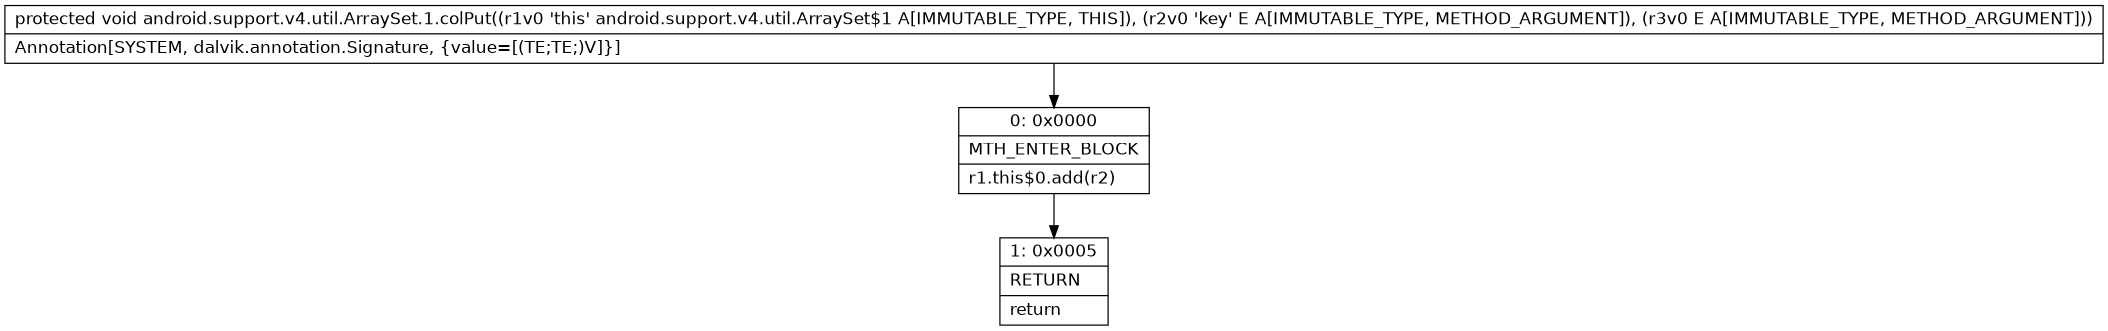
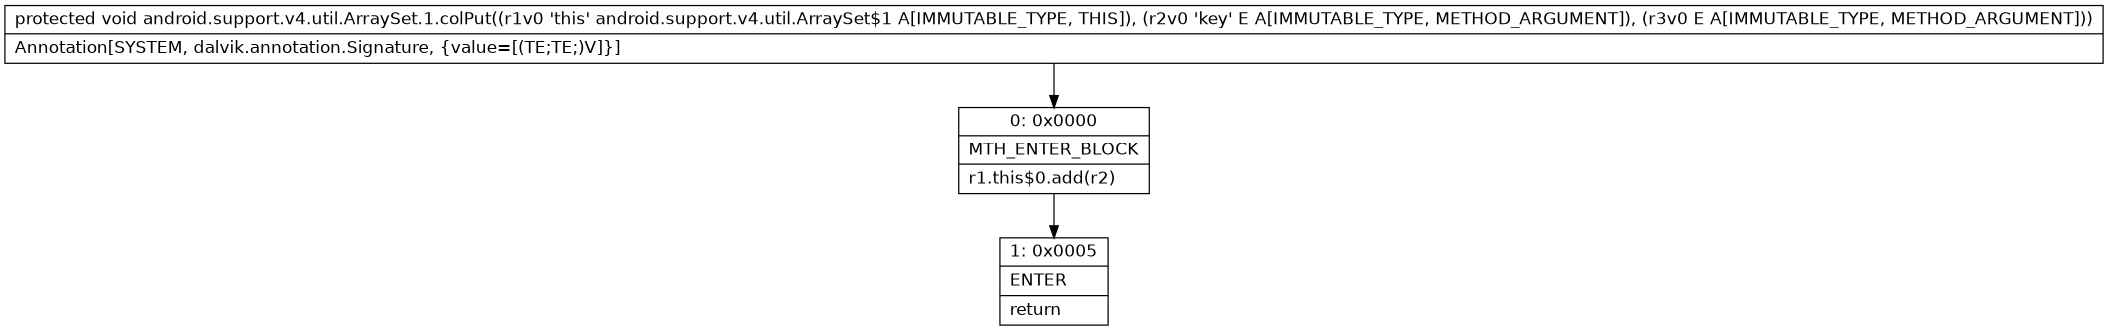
  digraph {
    fontname="DejaVu Sans"
    node [shape=record fontname="DejaVu Sans"]
    edge [fontname="DejaVu Sans"]
    n1 [label="{0\:\ 0x0000|MTH_ENTER_BLOCK\l|r1.this$0.add(r2)\l}"]
-   n2 [label="{1\:\ 0x0005|RETURN\l|return\l}"]
+   n2 [label="{1\:\ 0x0005|ENTER\l|return\l}"]
    n3 [label="{protected void android.support.v4.util.ArraySet.1.colPut((r1v0 'this' android.support.v4.util.ArraySet$1 A[IMMUTABLE_TYPE, THIS]), (r2v0 'key' E A[IMMUTABLE_TYPE, METHOD_ARGUMENT]), (r3v0 E A[IMMUTABLE_TYPE, METHOD_ARGUMENT]))  | Annotation[SYSTEM, dalvik.annotation.Signature, \{value=[(TE;TE;)V]\}]\l}"]
    n1 -> n2
    n3 -> n1
  }
